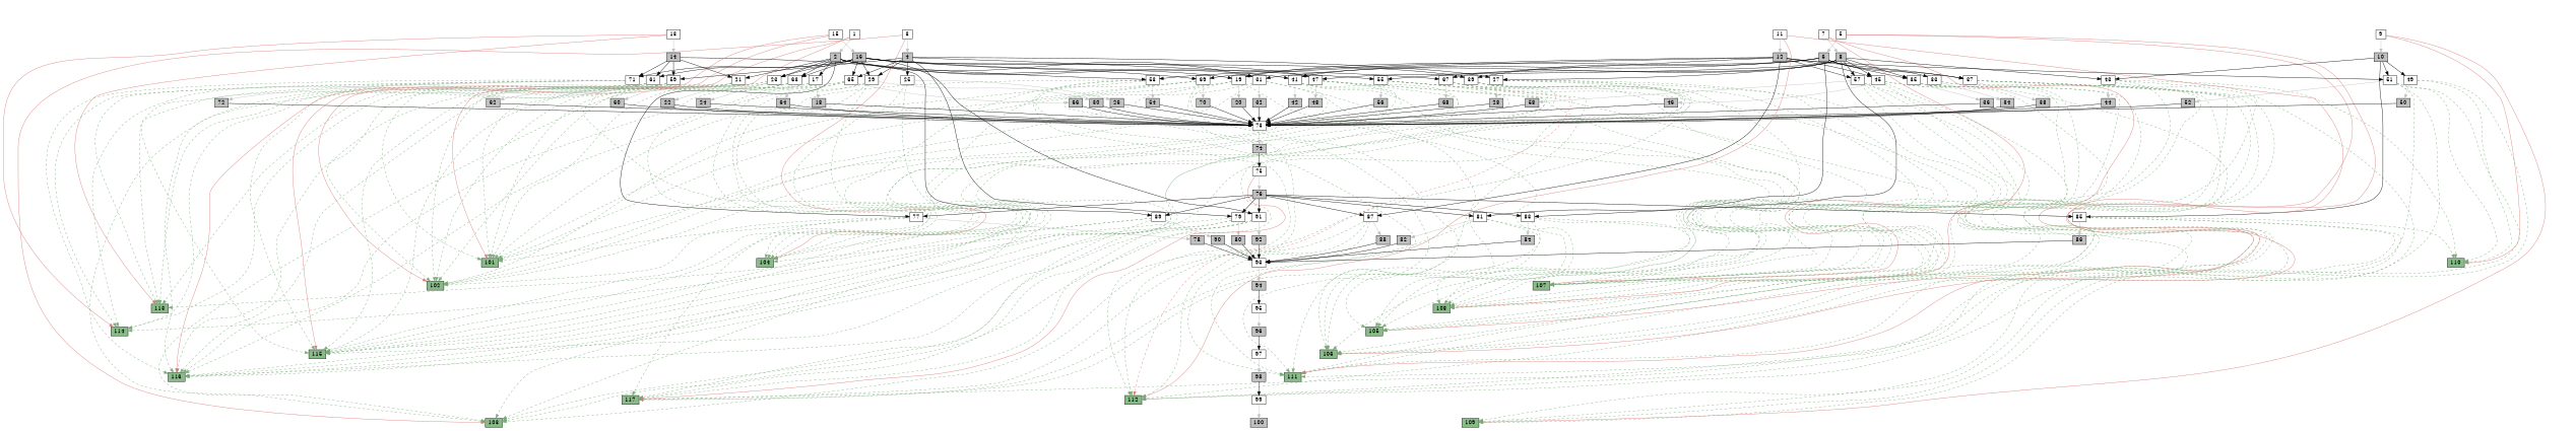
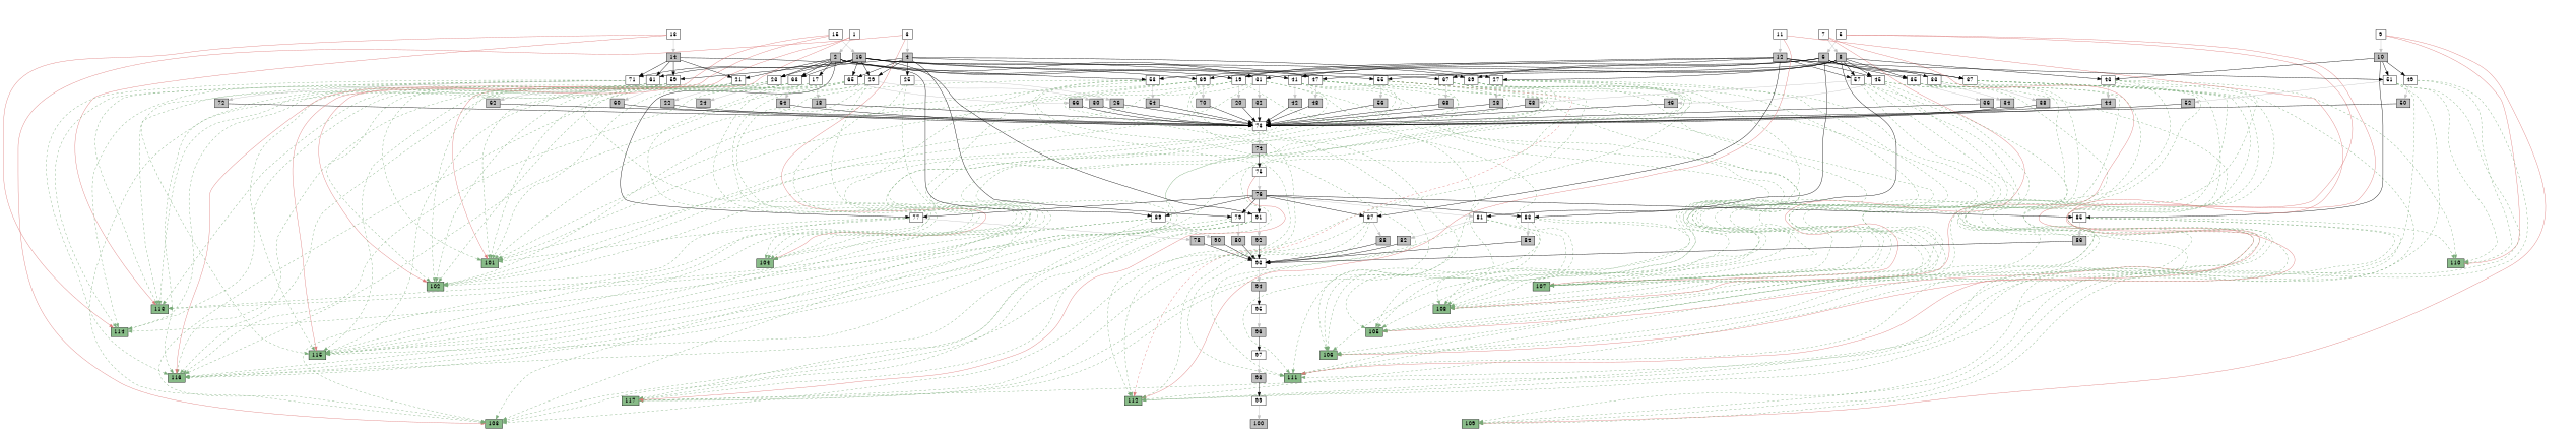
  strict digraph {
    node [shape=rect style=filled]
    edge [color="#77aa77"]
    1 [height=0 width=0 style=""]
    2 [fillcolor=gray height=0.1 width=0.1]
    101 [fillcolor="#88bb88" height=0.1 width=0.1]
    102 [fillcolor="#88bb88" height=0.1 width=0.1]
    17 [height=0 width=0 style=""]
    19 [height=0 width=0 style=""]
    21 [height=0 width=0 style=""]
    23 [height=0 width=0 style=""]
    31 [height=0 width=0 style=""]
    41 [height=0 width=0 style=""]
    53 [height=0 width=0 style=""]
    63 [height=0 width=0 style=""]
    77 [height=0 width=0 style=""]
    18 [fillcolor=gray height=0.1 width=0.1]
    105 [fillcolor="#88bb88" height=0.1 width=0.1]
    106 [fillcolor="#88bb88" height=0.1 width=0.1]
    20 [fillcolor=gray height=0.1 width=0.1]
    113 [fillcolor="#88bb88" height=0.1 width=0.1]
    114 [fillcolor="#88bb88" height=0.1 width=0.1]
    22 [fillcolor=gray height=0.1 width=0.1]
    115 [fillcolor="#88bb88" height=0.1 width=0.1]
    116 [fillcolor="#88bb88" height=0.1 width=0.1]
    24 [fillcolor=gray height=0.1 width=0.1]
    32 [fillcolor=gray height=0.1 width=0.1]
    107 [fillcolor="#88bb88" height=0.1 width=0.1]
    108 [fillcolor="#88bb88" height=0.1 width=0.1]
    42 [fillcolor=gray height=0.1 width=0.1]
    111 [fillcolor="#88bb88" height=0.1 width=0.1]
    112 [fillcolor="#88bb88" height=0.1 width=0.1]
    54 [fillcolor=gray height=0.1 width=0.1]
    64 [fillcolor=gray height=0.1 width=0.1]
    117 [fillcolor="#88bb88" height=0.1 width=0.1]
    78 [fillcolor=gray height=0.1 width=0.1]
    73 [height=0 width=0 style=""]
    93 [height=0 width=0 style=""]
    3 [height=0 width=0 style=""]
    4 [fillcolor=gray height=0.1 width=0.1]
    103 [fillcolor="#88bb88" height=0.1 width=0.1]
    104 [fillcolor="#88bb88" height=0.1 width=0.1]
    25 [height=0 width=0 style=""]
    27 [height=0 width=0 style=""]
    29 [height=0 width=0 style=""]
    55 [height=0 width=0 style=""]
    59 [height=0 width=0 style=""]
    65 [height=0 width=0 style=""]
    79 [height=0 width=0 style=""]
    26 [fillcolor=gray height=0.1 width=0.1]
    28 [fillcolor=gray height=0.1 width=0.1]
    30 [fillcolor=gray height=0.1 width=0.1]
    56 [fillcolor=gray height=0.1 width=0.1]
    60 [fillcolor=gray height=0.1 width=0.1]
    66 [fillcolor=gray height=0.1 width=0.1]
    80 [fillcolor=gray height=0.1 width=0.1]
    5 [height=0 width=0 style=""]
    6 [fillcolor=gray height=0.1 width=0.1]
    33 [height=0 width=0 style=""]
    35 [height=0 width=0 style=""]
    37 [height=0 width=0 style=""]
    39 [height=0 width=0 style=""]
    81 [height=0 width=0 style=""]
    34 [fillcolor=gray height=0.1 width=0.1]
    36 [fillcolor=gray height=0.1 width=0.1]
    38 [fillcolor=gray height=0.1 width=0.1]
    82 [fillcolor=gray height=0.1 width=0.1]
    7 [height=0 width=0 style=""]
    8 [fillcolor=gray height=0.1 width=0.1]
    43 [height=0 width=0 style=""]
    45 [height=0 width=0 style=""]
    47 [height=0 width=0 style=""]
    57 [height=0 width=0 style=""]
    67 [height=0 width=0 style=""]
    83 [height=0 width=0 style=""]
    109 [fillcolor="#88bb88" height=0.1 width=0.1]
    110 [fillcolor="#88bb88" height=0.1 width=0.1]
    44 [fillcolor=gray height=0.1 width=0.1]
    46 [fillcolor=gray height=0.1 width=0.1]
    48 [fillcolor=gray height=0.1 width=0.1]
    58 [fillcolor=gray height=0.1 width=0.1]
    68 [fillcolor=gray height=0.1 width=0.1]
    84 [fillcolor=gray height=0.1 width=0.1]
    9 [height=0 width=0 style=""]
    10 [fillcolor=gray height=0.1 width=0.1]
    49 [height=0 width=0 style=""]
    51 [height=0 width=0 style=""]
    85 [height=0 width=0 style=""]
    50 [fillcolor=gray height=0.1 width=0.1]
    52 [fillcolor=gray height=0.1 width=0.1]
    86 [fillcolor=gray height=0.1 width=0.1]
    11 [height=0 width=0 style=""]
    12 [fillcolor=gray height=0.1 width=0.1]
    69 [height=0 width=0 style=""]
    87 [height=0 width=0 style=""]
    70 [fillcolor=gray height=0.1 width=0.1]
    88 [fillcolor=gray height=0.1 width=0.1]
    13 [height=0 width=0 style=""]
    14 [fillcolor=gray height=0.1 width=0.1]
    61 [height=0 width=0 style=""]
    71 [height=0 width=0 style=""]
    89 [height=0 width=0 style=""]
    62 [fillcolor=gray height=0.1 width=0.1]
    72 [fillcolor=gray height=0.1 width=0.1]
    90 [fillcolor=gray height=0.1 width=0.1]
    15 [height=0 width=0 style=""]
    16 [fillcolor=gray height=0.1 width=0.1]
    91 [height=0 width=0 style=""]
    92 [fillcolor=gray height=0.1 width=0.1]
    74 [fillcolor=gray height=0.1 width=0.1]
    75 [height=0 width=0 style=""]
    76 [fillcolor=gray height=0.1 width=0.1]
    94 [fillcolor=gray height=0.1 width=0.1]
    95 [height=0 width=0 style=""]
    96 [fillcolor=gray height=0.1 width=0.1]
    97 [height=0 width=0 style=""]
    98 [fillcolor=gray height=0.1 width=0.1]
    99 [height=0 width=0 style=""]
    100 [fillcolor=gray height=0.1 width=0.1]
    1 -> 2 [color=gray]
    1 -> 101 [color="#dd7777" weight=0]
    1 -> 102 [color="#dd7777" weight=0]
    2 -> 17 [color=""]
    2 -> 19 [color=""]
    2 -> 21 [color=""]
    2 -> 23 [color=""]
    2 -> 31 [color=""]
    2 -> 41 [color=""]
    2 -> 53 [color=""]
    2 -> 63 [color=""]
    2 -> 77 [color=""]
    17 -> 101 [style=dashed weight=0]
    17 -> 102 [style=dashed weight=0]
    17 -> 18 [color=gray]
    19 -> 101 [style=dashed weight=0]
    19 -> 102 [style=dashed weight=0]
    19 -> 105 [style=dashed weight=0]
    19 -> 106 [style=dashed weight=0]
    19 -> 20 [color=gray]
    21 -> 101 [style=dashed weight=0]
    21 -> 102 [style=dashed weight=0]
    21 -> 113 [style=dashed weight=0]
    21 -> 114 [style=dashed weight=0]
    21 -> 22 [color=gray]
    23 -> 101 [style=dashed weight=0]
    23 -> 102 [style=dashed weight=0]
    23 -> 115 [style=dashed weight=0]
    23 -> 116 [style=dashed weight=0]
    23 -> 24 [color=gray]
    31 -> 101 [style=dashed weight=0]
    31 -> 102 [style=dashed weight=0]
    31 -> 105 [style=dashed weight=0]
    31 -> 106 [style=dashed weight=0]
    31 -> 32 [color=gray]
    41 -> 101 [style=dashed weight=0]
    41 -> 102 [style=dashed weight=0]
    41 -> 107 [style=dashed weight=0]
    41 -> 108 [style=dashed weight=0]
    41 -> 42 [color=gray]
    53 -> 101 [style=dashed weight=0]
    53 -> 102 [style=dashed weight=0]
    53 -> 111 [style=dashed weight=0]
    53 -> 112 [style=dashed weight=0]
    53 -> 54 [color=gray]
    63 -> 101 [style=dashed weight=0]
    63 -> 102 [style=dashed weight=0]
    63 -> 115 [style=dashed weight=0]
    63 -> 116 [style=dashed weight=0]
    63 -> 64 [color=gray]
    77 -> 101 [style=dashed weight=0]
    77 -> 102 [style=dashed weight=0]
-   77 -> 117 [style=dashed weight=0]
+   77 -> 103 [style=dashed weight=0]
    77 -> 78 [color=gray]
    18 -> 73 [color=""]
    20 -> 73 [color=""]
    22 -> 73 [color=""]
-   24 -> 73 [color=""]
    32 -> 73 [color=""]
    42 -> 73 [color=""]
    54 -> 73 [color=""]
    64 -> 73 [color=""]
    78 -> 93 [color=""]
    73 -> 74 [color=gray]
    93 -> 94 [color=gray]
    3 -> 4 [color=gray]
    3 -> 103 [color="#dd7777" weight=0]
    3 -> 104 [color="#dd7777" weight=0]
    4 -> 25 [color=""]
    4 -> 27 [color=""]
    4 -> 29 [color=""]
    4 -> 55 [color=""]
    4 -> 59 [color=""]
    4 -> 65 [color=""]
    4 -> 79 [color=""]
    25 -> 103 [style=dashed weight=0]
    25 -> 104 [style=dashed weight=0]
    25 -> 26 [color=gray]
    27 -> 107 [style=dashed weight=0]
    27 -> 108 [style=dashed weight=0]
    27 -> 103 [style=dashed weight=0]
    27 -> 104 [style=dashed weight=0]
    27 -> 28 [color=gray]
    29 -> 115 [style=dashed weight=0]
    29 -> 116 [style=dashed weight=0]
    29 -> 103 [style=dashed weight=0]
    29 -> 104 [style=dashed weight=0]
    29 -> 30 [color=gray]
    55 -> 111 [style=dashed weight=0]
    55 -> 112 [color="#dd7777" style=dashed weight=0]
    55 -> 103 [style=dashed weight=0]
    55 -> 104 [style=dashed weight=0]
    55 -> 56 [color=gray]
    59 -> 113 [style=dashed weight=0]
    59 -> 114 [style=dashed weight=0]
    59 -> 103 [style=dashed weight=0]
    59 -> 104 [style=dashed weight=0]
    59 -> 60 [color=gray]
    65 -> 115 [style=dashed weight=0]
    65 -> 116 [style=dashed weight=0]
    65 -> 103 [style=dashed weight=0]
    65 -> 104 [style=dashed weight=0]
    65 -> 66 [color=gray]
    79 -> 117 [style=dashed weight=0]
    79 -> 103 [style=dashed weight=0]
-   79 -> 104 [style=dashed weight=0]
+   79 -> 113 [style=dashed weight=0]
    79 -> 80 [color=gray]
    26 -> 73 [color=""]
    28 -> 73 [color=""]
    30 -> 73 [color=""]
    56 -> 73 [color=""]
    60 -> 73 [color=""]
    66 -> 73 [color=""]
    80 -> 93 [color=""]
    5 -> 105 [color="#dd7777" weight=0]
    5 -> 106 [color="#dd7777" weight=0]
    5 -> 6 [color=gray]
    6 -> 19 [color=""]
    6 -> 31 [color=""]
    6 -> 33 [color=""]
    6 -> 35 [color=""]
    6 -> 37 [color=""]
    6 -> 39 [color=""]
    6 -> 81 [color=""]
    33 -> 105 [style=dashed weight=0]
    33 -> 106 [style=dashed weight=0]
    33 -> 34 [color=gray]
    35 -> 105 [style=dashed weight=0]
    35 -> 106 [style=dashed weight=0]
    35 -> 107 [style=dashed weight=0]
    35 -> 108 [style=dashed weight=0]
    35 -> 36 [color=gray]
    37 -> 105 [style=dashed weight=0]
    37 -> 106 [style=dashed weight=0]
    37 -> 111 [style=dashed weight=0]
    37 -> 112 [style=dashed weight=0]
    37 -> 38 [color=gray]
    39 -> 105 [style=dashed weight=0]
    39 -> 106 [style=dashed weight=0]
    39 -> 115 [style=dashed weight=0]
    39 -> 116 [style=dashed weight=0]
    81 -> 105 [style=dashed weight=0]
    81 -> 106 [style=dashed weight=0]
    81 -> 117 [style=dashed weight=0]
    81 -> 82 [color=gray]
    34 -> 73 [color=""]
    36 -> 73 [color=""]
    38 -> 73 [color=""]
    82 -> 93 [color=""]
    7 -> 107 [color="#dd7777" weight=0]
    7 -> 108 [color="#dd7777" weight=0]
    7 -> 8 [color=gray]
    8 -> 41 [color=""]
    8 -> 27 [color=""]
    8 -> 35 [color=""]
    8 -> 43 [color=""]
    8 -> 45 [color=""]
    8 -> 47 [color=""]
    8 -> 57 [color=""]
    8 -> 67 [color=""]
    8 -> 83 [color=""]
    43 -> 107 [style=dashed weight=0]
    43 -> 108 [style=dashed weight=0]
    43 -> 109 [style=dashed weight=0]
    43 -> 110 [style=dashed weight=0]
    43 -> 44 [color=gray]
    45 -> 107 [style=dashed weight=0]
    45 -> 108 [style=dashed weight=0]
    45 -> 111 [style=dashed weight=0]
    45 -> 112 [style=dashed weight=0]
    45 -> 46 [color=gray]
    47 -> 115 [style=dashed weight=0]
    47 -> 116 [style=dashed weight=0]
    47 -> 107 [style=dashed weight=0]
    47 -> 108 [style=dashed weight=0]
    47 -> 48 [color=gray]
    57 -> 107 [style=dashed weight=0]
    57 -> 108 [style=dashed weight=0]
    57 -> 111 [style=dashed weight=0]
    57 -> 112 [style=dashed weight=0]
    57 -> 58 [color=gray]
    67 -> 115 [style=dashed weight=0]
    67 -> 116 [style=dashed weight=0]
    67 -> 107 [style=dashed weight=0]
    67 -> 108 [style=dashed weight=0]
    67 -> 68 [color=gray]
    83 -> 107 [style=dashed weight=0]
    83 -> 108 [style=dashed weight=0]
    83 -> 117 [style=dashed weight=0]
    83 -> 84 [color=gray]
    44 -> 73 [color=""]
    46 -> 73 [color=""]
    48 -> 73 [color=""]
    58 -> 73 [color=""]
    68 -> 73 [color=""]
    84 -> 93 [color=""]
    9 -> 109 [color="#dd7777" weight=0]
    9 -> 110 [color="#dd7777" weight=0]
    9 -> 10 [color=gray]
    10 -> 43 [color=""]
    10 -> 49 [color=""]
    10 -> 51 [color=""]
    10 -> 85 [color=""]
    49 -> 109 [style=dashed weight=0]
    49 -> 110 [style=dashed weight=0]
    49 -> 50 [color=gray]
    51 -> 111 [style=dashed weight=0]
    51 -> 112 [style=dashed weight=0]
    51 -> 109 [style=dashed weight=0]
    51 -> 110 [style=dashed weight=0]
    51 -> 52 [color=gray]
    85 -> 117 [style=dashed weight=0]
    85 -> 109 [style=dashed weight=0]
    85 -> 110 [style=dashed weight=0]
    85 -> 86 [color=gray]
    50 -> 73 [color=""]
    52 -> 73 [color=""]
    86 -> 93 [color=""]
    11 -> 111 [color="#dd7777" weight=0]
    11 -> 112 [color="#dd7777" weight=0]
    11 -> 12 [color=gray]
    12 -> 53 [color=""]
    12 -> 55 [color=""]
    12 -> 37 [color=""]
    12 -> 45 [color=""]
    12 -> 57 [color=""]
    12 -> 51 [color=""]
    12 -> 69 [color=""]
    12 -> 87 [color=""]
    69 -> 115 [style=dashed weight=0]
    69 -> 116 [style=dashed weight=0]
    69 -> 111 [style=dashed weight=0]
    69 -> 112 [style=dashed weight=0]
    69 -> 70 [color=gray]
    87 -> 111 [style=dashed weight=0]
    87 -> 112 [style=dashed weight=0]
    87 -> 117 [style=dashed weight=0]
    87 -> 88 [color=gray]
    70 -> 73 [color=""]
    88 -> 93 [color=""]
    13 -> 113 [color="#dd7777" weight=0]
    13 -> 114 [color="#dd7777" weight=0]
    13 -> 14 [color=gray]
    14 -> 21 [color=""]
    14 -> 59 [color=""]
    14 -> 61 [color=""]
    14 -> 71 [color=""]
    14 -> 89 [color=""]
    61 -> 113 [style=dashed weight=0]
    61 -> 114 [style=dashed weight=0]
    61 -> 115 [style=dashed weight=0]
    61 -> 116 [style=dashed weight=0]
    61 -> 62 [color=gray]
    71 -> 113 [style=dashed weight=0]
    71 -> 114 [style=dashed weight=0]
    71 -> 115 [style=dashed weight=0]
    71 -> 116 [style=dashed weight=0]
    71 -> 72 [color=gray]
    89 -> 113 [style=dashed weight=0]
    89 -> 114 [style=dashed weight=0]
    89 -> 117 [style=dashed weight=0]
    89 -> 90 [color=gray]
    62 -> 73 [color=""]
    72 -> 73 [color=""]
    90 -> 93 [color=""]
    15 -> 115 [color="#dd7777" weight=0]
    15 -> 116 [color="#dd7777" weight=0]
    15 -> 16 [color=gray]
    16 -> 23 [color=""]
    16 -> 63 [color=""]
    16 -> 29 [color=""]
    16 -> 65 [color=""]
    16 -> 39 [color=""]
    16 -> 47 [color=""]
    16 -> 67 [color=""]
    16 -> 69 [color=""]
    16 -> 61 [color=""]
    16 -> 71 [color=""]
    16 -> 91 [color=""]
    91 -> 115 [style=dashed weight=0]
    91 -> 116 [style=dashed weight=0]
    91 -> 117 [style=dashed weight=0]
    91 -> 92 [color=gray]
    92 -> 93 [color=""]
    74 -> 75 [color=""]
    75 -> 117 [color="#dd7777" weight=0]
    75 -> 76 [color=gray]
    76 -> 77 [color=""]
    76 -> 79 [color=""]
-   76 -> 81 [color=""]
+   76 -> 81 [color=gray]
    76 -> 83 [color=""]
    76 -> 85 [color=""]
    76 -> 87 [color=""]
    76 -> 89 [color=""]
    76 -> 91 [color=""]
    94 -> 95 [color=""]
    95 -> 96 [color=gray]
    96 -> 97 [color=""]
    97 -> 98 [color=gray]
    98 -> 99 [color=""]
    99 -> 100 [color=gray]
  }
